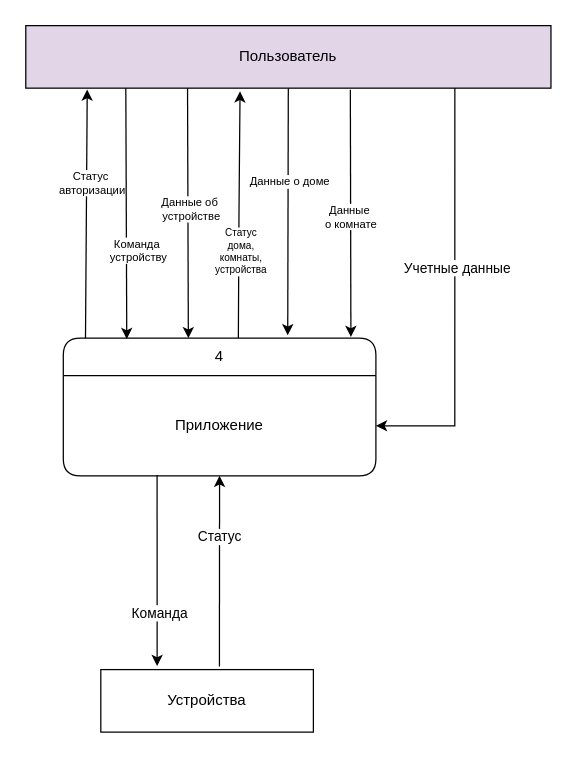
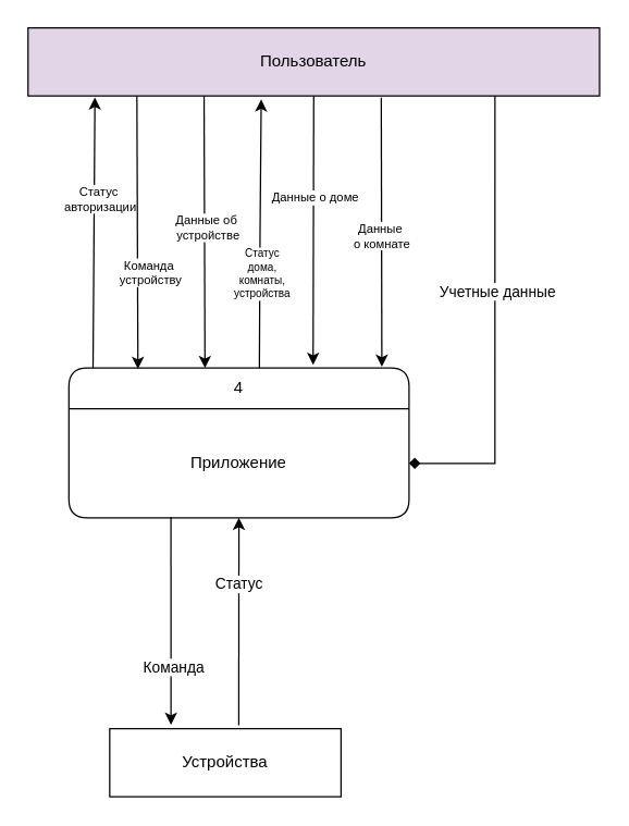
  <mxCell id="0" />
  <mxCell id="1" parent="0" />
  <mxCell id="2" style="rounded=0;orthogonalLoop=1;jettySize=auto;html=1;exitX=0.071;exitY=0.008;exitDx=0;exitDy=0;exitPerimeter=0;entryX=0.117;entryY=1.022;entryDx=0;entryDy=0;entryPerimeter=0;" edge="1" parent="1" source="6" target="14"><mxGeometry relative="1" as="geometry"><mxPoint x="40" y="70" as="targetPoint" /></mxGeometry></mxCell>
  <mxCell id="3" value="Статус&amp;nbsp;&lt;div&gt;авторизации&lt;/div&gt;" style="edgeLabel;html=1;align=center;verticalAlign=middle;resizable=0;points=[];fontSize=9;" connectable="0" vertex="1" parent="2"><mxGeometry x="0.248" y="-4" relative="1" as="geometry"><mxPoint as="offset" /></mxGeometry></mxCell>
  <mxCell id="4" style="edgeStyle=orthogonalEdgeStyle;rounded=0;orthogonalLoop=1;jettySize=auto;html=1;entryX=0.408;entryY=1.05;entryDx=0;entryDy=0;entryPerimeter=0;" edge="1" parent="1" target="14"><mxGeometry relative="1" as="geometry"><mxPoint x="190" y="80" as="targetPoint" /><mxPoint x="190" y="270" as="sourcePoint" /></mxGeometry></mxCell>
  <mxCell id="5" value="Статус&lt;div style=&quot;font-size: 8px;&quot;&gt;дома,&lt;/div&gt;&lt;div style=&quot;font-size: 8px;&quot;&gt;комнаты,&lt;/div&gt;&lt;div style=&quot;font-size: 8px;&quot;&gt;устройства&lt;/div&gt;" style="edgeLabel;html=1;align=center;verticalAlign=middle;resizable=0;points=[];fontSize=8;" connectable="0" vertex="1" parent="4"><mxGeometry x="-0.291" y="-1" relative="1" as="geometry"><mxPoint as="offset" /></mxGeometry></mxCell>
  <mxCell id="6" value="4" style="swimlane;fontStyle=0;childLayout=stackLayout;horizontal=1;startSize=30;horizontalStack=0;resizeParent=1;resizeParentMax=0;resizeLast=0;collapsible=1;marginBottom=0;whiteSpace=wrap;html=1;rounded=1;" vertex="1" parent="1"><mxGeometry x="50" y="270" width="250" height="110" as="geometry" /></mxCell>
  <mxCell id="7" value="Приложение" style="text;strokeColor=none;fillColor=none;align=center;verticalAlign=middle;spacingLeft=4;spacingRight=4;overflow=hidden;points=[[0,0.5],[1,0.5]];portConstraint=eastwest;rotatable=0;whiteSpace=wrap;html=1;" vertex="1" parent="6"><mxGeometry y="30" width="250" height="80" as="geometry" /></mxCell>
- <mxCell id="8" style="edgeStyle=orthogonalEdgeStyle;rounded=0;orthogonalLoop=1;jettySize=auto;html=1;exitX=0.817;exitY=0.99;exitDx=0;exitDy=0;exitPerimeter=0;" edge="1" parent="1" source="14" target="7"><mxGeometry relative="1" as="geometry" /></mxCell>
+ <mxCell id="8" style="edgeStyle=orthogonalEdgeStyle;rounded=0;orthogonalLoop=1;jettySize=auto;html=1;exitX=0.817;exitY=0.99;exitDx=0;exitDy=0;exitPerimeter=0;endArrow=diamond;" edge="1" parent="1" source="14" target="7"><mxGeometry relative="1" as="geometry" /></mxCell>
  <mxCell id="9" value="Учетные данные" style="edgeLabel;html=1;align=center;verticalAlign=middle;resizable=0;points=[];" connectable="0" vertex="1" parent="8"><mxGeometry x="-0.137" y="1" relative="1" as="geometry"><mxPoint as="offset" /></mxGeometry></mxCell>
  <mxCell id="10" style="rounded=0;orthogonalLoop=1;jettySize=auto;html=1;entryX=0.718;entryY=-0.021;entryDx=0;entryDy=0;entryPerimeter=0;" edge="1" parent="1" source="14" target="6"><mxGeometry relative="1" as="geometry"><mxPoint x="210" y="220" as="targetPoint" /></mxGeometry></mxCell>
  <mxCell id="11" value="Данные о доме" style="edgeLabel;html=1;align=center;verticalAlign=middle;resizable=0;points=[];fontSize=9;" connectable="0" vertex="1" parent="10"><mxGeometry x="-0.255" y="1" relative="1" as="geometry"><mxPoint as="offset" /></mxGeometry></mxCell>
  <mxCell id="12" style="rounded=0;orthogonalLoop=1;jettySize=auto;html=1;exitX=0.618;exitY=1.027;exitDx=0;exitDy=0;exitPerimeter=0;" edge="1" parent="1" source="14"><mxGeometry relative="1" as="geometry"><mxPoint x="280" y="269" as="targetPoint" /></mxGeometry></mxCell>
  <mxCell id="13" value="Данные&amp;nbsp;&lt;div&gt;о комнате&lt;/div&gt;" style="edgeLabel;html=1;align=center;verticalAlign=middle;resizable=0;points=[];fontSize=9;" connectable="0" vertex="1" parent="12"><mxGeometry x="0.025" relative="1" as="geometry"><mxPoint as="offset" /></mxGeometry></mxCell>
  <mxCell id="14" value="Пользователь" style="html=1;whiteSpace=wrap;fillColor=#e1d5e7;" vertex="1" parent="1"><mxGeometry x="20" y="20" width="420" height="50" as="geometry" /></mxCell>
  <mxCell id="15" style="rounded=0;orthogonalLoop=1;jettySize=auto;html=1;exitX=0.558;exitY=-0.05;exitDx=0;exitDy=0;exitPerimeter=0;" edge="1" parent="1" source="17" target="7"><mxGeometry relative="1" as="geometry"><mxPoint x="164" y="410" as="targetPoint" /><mxPoint x="180" y="540" as="sourcePoint" /></mxGeometry></mxCell>
  <mxCell id="16" value="Статус" style="edgeLabel;html=1;align=center;verticalAlign=middle;resizable=0;points=[];" connectable="0" vertex="1" parent="15"><mxGeometry x="0.359" relative="1" as="geometry"><mxPoint as="offset" /></mxGeometry></mxCell>
  <mxCell id="17" value="Устройства" style="html=1;whiteSpace=wrap;" vertex="1" parent="1"><mxGeometry x="80" y="535" width="170" height="50" as="geometry" /></mxCell>
  <mxCell id="18" style="rounded=0;orthogonalLoop=1;jettySize=auto;html=1;exitX=0.3;exitY=0.992;exitDx=0;exitDy=0;exitPerimeter=0;entryX=0.265;entryY=-0.056;entryDx=0;entryDy=0;entryPerimeter=0;" edge="1" parent="1" source="7" target="17"><mxGeometry relative="1" as="geometry" /></mxCell>
  <mxCell id="19" value="Команда" style="edgeLabel;html=1;align=center;verticalAlign=middle;resizable=0;points=[];" connectable="0" vertex="1" parent="18"><mxGeometry x="0.435" y="1" relative="1" as="geometry"><mxPoint as="offset" /></mxGeometry></mxCell>
  <mxCell id="20" style="rounded=0;orthogonalLoop=1;jettySize=auto;html=1;entryX=0.4;entryY=0;entryDx=0;entryDy=0;exitX=0.308;exitY=1;exitDx=0;exitDy=0;exitPerimeter=0;entryPerimeter=0;" edge="1" parent="1" source="14" target="6"><mxGeometry relative="1" as="geometry"><mxPoint x="180" y="270" as="targetPoint" /><mxPoint x="150" y="100" as="sourcePoint" /></mxGeometry></mxCell>
  <mxCell id="21" value="Данные об&lt;div style=&quot;font-size: 9px;&quot;&gt;&amp;nbsp;устройстве&lt;/div&gt;" style="edgeLabel;html=1;align=center;verticalAlign=middle;resizable=0;points=[];fontSize=9;" connectable="0" vertex="1" parent="20"><mxGeometry x="-0.255" y="1" relative="1" as="geometry"><mxPoint y="22" as="offset" /></mxGeometry></mxCell>
  <mxCell id="22" style="rounded=0;orthogonalLoop=1;jettySize=auto;html=1;entryX=0.203;entryY=0.006;entryDx=0;entryDy=0;entryPerimeter=0;" edge="1" parent="1" target="6"><mxGeometry relative="1" as="geometry"><mxPoint x="100" y="70" as="sourcePoint" /><mxPoint x="159" y="270" as="targetPoint" /></mxGeometry></mxCell>
  <mxCell id="23" value="Команда&amp;nbsp;&lt;div style=&quot;font-size: 9px;&quot;&gt;устройству&lt;/div&gt;" style="edgeLabel;html=1;align=center;verticalAlign=middle;resizable=0;points=[];fontSize=9;" connectable="0" vertex="1" parent="22"><mxGeometry x="-0.03" y="1" relative="1" as="geometry"><mxPoint x="8" y="33" as="offset" /></mxGeometry></mxCell>
